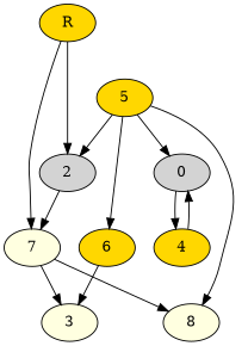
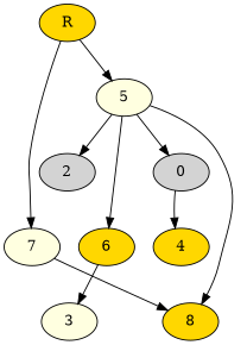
  digraph {
    node [fillcolor=gold style=filled]
    n1 [fillcolor=lightgrey label=0]
    4
    2 [fillcolor=lightgrey]
    7 [fillcolor=lightyellow]
    3 [fillcolor=lightyellow]
    6
-   8 [fillcolor=lightyellow]
-   5
+   8
+   5 [fillcolor=lightyellow]
    R
    n1 -> 4
-   4 -> n1
-   2 -> 7
-   7 -> 3
    7 -> 8
    6 -> 3
    5 -> n1
    5 -> 2
    5 -> 6
    5 -> 8
    R -> 7
-   R -> 2
+   R -> 5
  }
